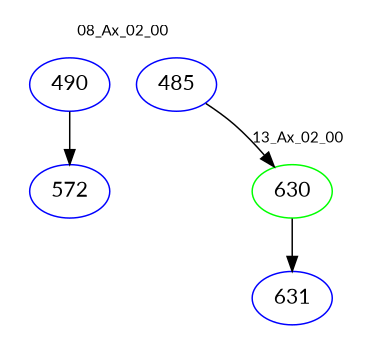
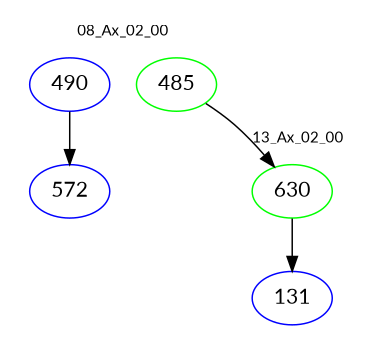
  digraph {
    fontname=Lato
    node [color=blue fontname=Lato]
    edge [color=black fontname=Lato]
    n1 [color=green label=630]
-   n2 [label=631]
-   n3 [label=485]
+   n2 [label=131]
+   n3 [color=green label=485]
    n4 [label=490]
    n5 [label=572]
    subgraph cluster_1 {
      color=white
      fontsize=10
      label="13_Ax_02_00"
      n1
      n2
    }
    subgraph cluster_2 {
      color=white
      fontsize=10
      label="08_Ax_02_00"
      n3
      n4
      n5
    }
    n1 -> n2
    n3 -> n1
    n4 -> n5
  }
